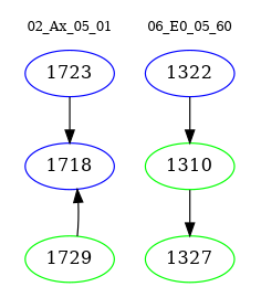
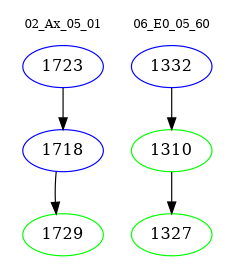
  digraph {
    node [color=blue]
    edge [color=black]
    n1 [label=1723]
    n2 [label=1718]
    n3 [color=green label=1729]
-   n4 [label=1322]
+   n4 [label=1332]
    n5 [color=green label=1310]
    n6 [color=green label=1327]
    subgraph cluster_1 {
      color=white
      fontsize=10
      label="02_Ax_05_01"
      n1
      n2
      n3
    }
    subgraph cluster_2 {
      color=white
      fontsize=10
      label="06_E0_05_60"
      n4
      n5
      n6
    }
    n1 -> n2
-   n3 -> n2
+   n2 -> n3
    n4 -> n5
    n5 -> n6
  }
